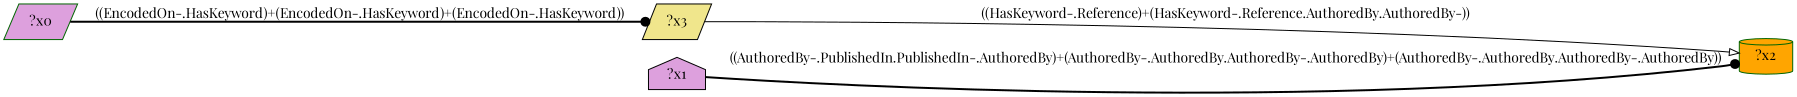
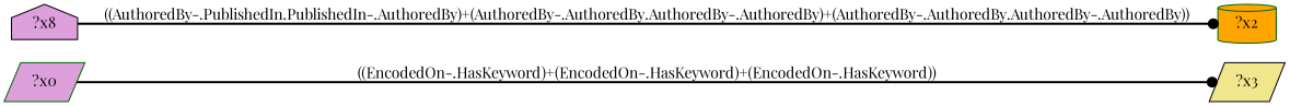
  digraph {
    fontname="Playfair Display"
    rankdir=LR
    node [color=darkgreen fillcolor=plum fontname="Playfair Display" shape=parallelogram style=filled]
    edge [arrowhead=dot fontname="Playfair Display" style=bold]
    n1 [label="?x0"]
    n2 [color=black fillcolor=khaki label="?x3"]
-   n3 [color=black label="?x1" shape=house]
+   n3 [color=black label="?x8" shape=house]
    n4 [fillcolor=orange label="?x2" shape=cylinder]
    n1 -> n2 [label="((EncodedOn-.HasKeyword)+(EncodedOn-.HasKeyword)+(EncodedOn-.HasKeyword))"]
-   n2 -> n4 [arrowhead=onormal label="((HasKeyword-.Reference)+(HasKeyword-.Reference.AuthoredBy.AuthoredBy-))" style=solid]
    n3 -> n4 [label="((AuthoredBy-.PublishedIn.PublishedIn-.AuthoredBy)+(AuthoredBy-.AuthoredBy.AuthoredBy-.AuthoredBy)+(AuthoredBy-.AuthoredBy.AuthoredBy-.AuthoredBy))"]
  }
